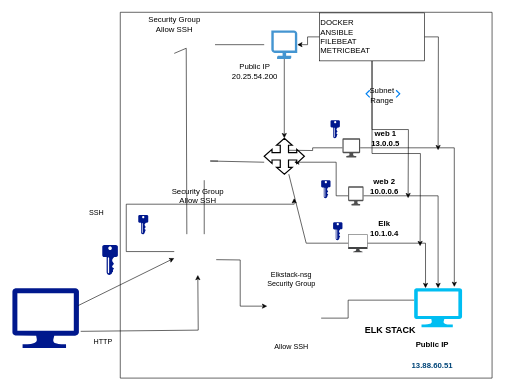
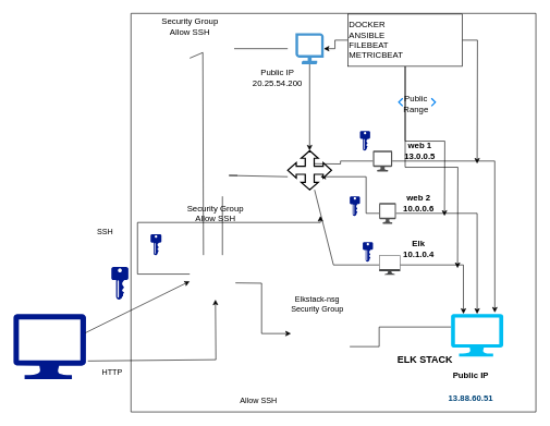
  <mxCell id="0" />
  <mxCell id="1" parent="0" />
  <mxCell id="2" value="" style="sketch=0;aspect=fixed;pointerEvents=1;shadow=0;dashed=0;html=1;strokeColor=none;labelPosition=center;verticalLabelPosition=bottom;verticalAlign=top;align=center;fillColor=#00188D;shape=mxgraph.azure.computer" vertex="1" parent="1"><mxGeometry x="20" y="480" width="111.11" height="100" as="geometry" /></mxCell>
  <mxCell id="3" value="" style="endArrow=classic;html=1;rounded=0;exitX=0.99;exitY=0.29;exitDx=0;exitDy=0;exitPerimeter=0;" edge="1" parent="1" source="2"><mxGeometry width="50" height="50" relative="1" as="geometry"><mxPoint x="161.11" y="490" as="sourcePoint" /><mxPoint x="290" y="430" as="targetPoint" /></mxGeometry></mxCell>
  <mxCell id="4" style="edgeStyle=orthogonalEdgeStyle;rounded=0;orthogonalLoop=1;jettySize=auto;html=1;fontSize=13;" edge="1" parent="1" source="5"><mxGeometry relative="1" as="geometry"><mxPoint x="490" y="330" as="targetPoint" /><Array as="points"><mxPoint x="210" y="419" /><mxPoint x="210" y="340" /></Array></mxGeometry></mxCell>
  <mxCell id="5" value="" style="shape=image;html=1;verticalAlign=top;verticalLabelPosition=bottom;labelBackgroundColor=#ffffff;imageAspect=0;aspect=fixed;image=https://cdn1.iconfinder.com/data/icons/unicons-line-vol-2/24/cloud-wifi-128.png" vertex="1" parent="1"><mxGeometry x="290" y="380" width="78" height="78" as="geometry" /></mxCell>
  <mxCell id="6" value="" style="endArrow=none;html=1;rounded=0;exitX=1.026;exitY=0.72;exitDx=0;exitDy=0;exitPerimeter=0;" edge="1" parent="1" source="2"><mxGeometry width="50" height="50" relative="1" as="geometry"><mxPoint x="161.11" y="550" as="sourcePoint" /><mxPoint x="330" y="550" as="targetPoint" /></mxGeometry></mxCell>
  <mxCell id="7" value="" style="endArrow=classic;html=1;rounded=0;" edge="1" parent="1" target="5"><mxGeometry width="50" height="50" relative="1" as="geometry"><mxPoint x="330" y="550" as="sourcePoint" /><mxPoint x="330" y="480" as="targetPoint" /><Array as="points" /></mxGeometry></mxCell>
  <mxCell id="8" value="" style="endArrow=none;html=1;rounded=0;" edge="1" parent="1"><mxGeometry width="50" height="50" relative="1" as="geometry"><mxPoint x="200" y="630" as="sourcePoint" /><mxPoint x="200" y="20" as="targetPoint" /></mxGeometry></mxCell>
  <mxCell id="9" value="" style="endArrow=none;html=1;rounded=0;" edge="1" parent="1"><mxGeometry width="50" height="50" relative="1" as="geometry"><mxPoint x="200" y="20" as="sourcePoint" /><mxPoint x="820" y="20" as="targetPoint" /></mxGeometry></mxCell>
  <mxCell id="10" value="" style="endArrow=none;html=1;rounded=0;" edge="1" parent="1"><mxGeometry width="50" height="50" relative="1" as="geometry"><mxPoint x="820" y="630" as="sourcePoint" /><mxPoint x="820" y="20" as="targetPoint" /></mxGeometry></mxCell>
  <mxCell id="11" value="" style="endArrow=none;html=1;rounded=0;" edge="1" parent="1"><mxGeometry width="50" height="50" relative="1" as="geometry"><mxPoint x="200" y="630" as="sourcePoint" /><mxPoint x="820" y="630" as="targetPoint" /></mxGeometry></mxCell>
  <mxCell id="12" value="" style="sketch=0;aspect=fixed;pointerEvents=1;shadow=0;dashed=0;html=1;strokeColor=none;labelPosition=center;verticalLabelPosition=bottom;verticalAlign=top;align=center;fillColor=#00188D;shape=mxgraph.mscae.enterprise.key_permissions" vertex="1" parent="1"><mxGeometry x="170" y="408" width="26" height="50" as="geometry" /></mxCell>
  <mxCell id="13" value="SSH" style="text;html=1;align=center;verticalAlign=middle;resizable=0;points=[];autosize=1;strokeColor=none;fillColor=none;" vertex="1" parent="1"><mxGeometry x="140" y="345" width="40" height="20" as="geometry" /></mxCell>
  <mxCell id="14" value="HTTP" style="text;html=1;align=center;verticalAlign=middle;resizable=0;points=[];autosize=1;strokeColor=none;fillColor=none;" vertex="1" parent="1"><mxGeometry x="146" y="560" width="50" height="20" as="geometry" /></mxCell>
  <mxCell id="15" value="" style="endArrow=none;html=1;rounded=0;" edge="1" parent="1"><mxGeometry width="50" height="50" relative="1" as="geometry"><mxPoint x="360" y="432.5" as="sourcePoint" /><mxPoint x="400" y="510" as="targetPoint" /><Array as="points"><mxPoint x="400" y="433" /></Array></mxGeometry></mxCell>
  <mxCell id="16" value="" style="endArrow=classic;html=1;rounded=0;" edge="1" parent="1"><mxGeometry width="50" height="50" relative="1" as="geometry"><mxPoint x="400" y="510" as="sourcePoint" /><mxPoint x="445" y="510" as="targetPoint" /></mxGeometry></mxCell>
  <mxCell id="17" value="" style="shape=image;html=1;verticalAlign=top;verticalLabelPosition=bottom;labelBackgroundColor=#ffffff;imageAspect=0;aspect=fixed;image=https://cdn0.iconfinder.com/data/icons/security-double-color-red-and-black-vol-2/52/fire__wall__firewall__security-128.png" vertex="1" parent="1"><mxGeometry x="440" y="470" width="98" height="98" as="geometry" /></mxCell>
- <mxCell id="18" value="Allow SSH" style="text;html=1;align=center;verticalAlign=middle;resizable=0;points=[];autosize=1;strokeColor=none;fillColor=none;" vertex="1" parent="1"><mxGeometry x="450" y="568" width="70" height="20" as="geometry" /></mxCell>
+ <mxCell id="18" value="Allow SSH" style="text;html=1;align=center;verticalAlign=middle;resizable=0;points=[];autosize=1;strokeColor=none;fillColor=none;" vertex="1" parent="1"><mxGeometry x="360" y="603" width="70" height="20" as="geometry" /></mxCell>
  <mxCell id="19" value="Elkstack-nsg&lt;br&gt;Security Group" style="text;html=1;align=center;verticalAlign=middle;resizable=0;points=[];autosize=1;strokeColor=none;fillColor=none;" vertex="1" parent="1"><mxGeometry x="435" y="450" width="100" height="30" as="geometry" /></mxCell>
  <mxCell id="20" value="" style="endArrow=none;html=1;rounded=0;" edge="1" parent="1"><mxGeometry width="50" height="50" relative="1" as="geometry"><mxPoint x="535" y="530" as="sourcePoint" /><mxPoint x="690" y="500" as="targetPoint" /><Array as="points"><mxPoint x="580" y="530" /><mxPoint x="580" y="500" /></Array></mxGeometry></mxCell>
  <mxCell id="21" value="" style="verticalLabelPosition=bottom;html=1;verticalAlign=top;align=center;strokeColor=none;fillColor=#00BEF2;shape=mxgraph.azure.computer;pointerEvents=1;" vertex="1" parent="1"><mxGeometry x="690" y="480" width="80" height="65" as="geometry" /></mxCell>
  <mxCell id="22" value="&lt;b&gt;&lt;font style=&quot;font-size: 15px&quot;&gt;ELK STACK&lt;/font&gt;&lt;/b&gt;" style="text;html=1;align=center;verticalAlign=middle;resizable=0;points=[];autosize=1;strokeColor=none;fillColor=none;" vertex="1" parent="1"><mxGeometry x="600" y="540" width="100" height="20" as="geometry" /></mxCell>
  <mxCell id="23" value="&lt;font style=&quot;font-size: 13px&quot;&gt;&lt;b&gt;Public IP&lt;br&gt;&lt;br&gt;&lt;span style=&quot;color: rgb(0 , 69 , 120) ; font-family: &amp;#34;az_ea_font&amp;#34; , &amp;#34;segoe ui&amp;#34; , &amp;#34;az_font&amp;#34; , , , &amp;#34;blinkmacsystemfont&amp;#34; , &amp;#34;roboto&amp;#34; , &amp;#34;oxygen&amp;#34; , &amp;#34;ubuntu&amp;#34; , &amp;#34;cantarell&amp;#34; , &amp;#34;open sans&amp;#34; , &amp;#34;helvetica neue&amp;#34; , sans-serif ; background-color: rgb(255 , 255 , 255)&quot;&gt;13.88.60.51&lt;/span&gt;&lt;/b&gt;&lt;br&gt;&lt;/font&gt;" style="text;html=1;align=center;verticalAlign=middle;resizable=0;points=[];autosize=1;strokeColor=none;fillColor=none;fontSize=15;" vertex="1" parent="1"><mxGeometry x="680" y="560" width="80" height="60" as="geometry" /></mxCell>
  <mxCell id="24" style="edgeStyle=orthogonalEdgeStyle;rounded=0;orthogonalLoop=1;jettySize=auto;html=1;entryX=0.238;entryY=0;entryDx=0;entryDy=0;entryPerimeter=0;fontSize=13;" edge="1" parent="1" source="25" target="21"><mxGeometry relative="1" as="geometry" /></mxCell>
  <mxCell id="25" value="" style="sketch=0;pointerEvents=1;shadow=0;dashed=0;html=1;strokeColor=none;fillColor=#434445;aspect=fixed;labelPosition=center;verticalLabelPosition=bottom;verticalAlign=top;align=center;outlineConnect=0;shape=mxgraph.vvd.monitor;fontSize=13;" vertex="1" parent="1"><mxGeometry x="580" y="390" width="32.26" height="30" as="geometry" /></mxCell>
  <mxCell id="26" style="edgeStyle=orthogonalEdgeStyle;rounded=0;orthogonalLoop=1;jettySize=auto;html=1;fontSize=13;entryX=0.5;entryY=0;entryDx=0;entryDy=0;entryPerimeter=0;" edge="1" parent="1" source="28" target="21"><mxGeometry relative="1" as="geometry"><mxPoint x="750" y="296" as="targetPoint" /></mxGeometry></mxCell>
  <mxCell id="27" style="edgeStyle=orthogonalEdgeStyle;rounded=0;orthogonalLoop=1;jettySize=auto;html=1;fontSize=13;" edge="1" parent="1" source="28"><mxGeometry relative="1" as="geometry"><mxPoint x="490" y="270" as="targetPoint" /><Array as="points"><mxPoint x="560" y="326" /><mxPoint x="560" y="270" /></Array></mxGeometry></mxCell>
  <mxCell id="28" value="" style="sketch=0;pointerEvents=1;shadow=0;dashed=0;html=1;strokeColor=none;fillColor=#505050;labelPosition=center;verticalLabelPosition=bottom;verticalAlign=top;outlineConnect=0;align=center;shape=mxgraph.office.devices.lcd_monitor;fontSize=13;" vertex="1" parent="1"><mxGeometry x="580" y="310" width="25.63" height="32" as="geometry" /></mxCell>
  <mxCell id="29" style="edgeStyle=orthogonalEdgeStyle;rounded=0;orthogonalLoop=1;jettySize=auto;html=1;entryX=0.838;entryY=-0.031;entryDx=0;entryDy=0;entryPerimeter=0;fontSize=13;" edge="1" parent="1" source="31" target="21"><mxGeometry relative="1" as="geometry" /></mxCell>
  <mxCell id="30" style="edgeStyle=orthogonalEdgeStyle;rounded=0;orthogonalLoop=1;jettySize=auto;html=1;fontSize=13;" edge="1" parent="1" source="31"><mxGeometry relative="1" as="geometry"><mxPoint x="470" y="250" as="targetPoint" /></mxGeometry></mxCell>
  <mxCell id="31" value="" style="sketch=0;pointerEvents=1;shadow=0;dashed=0;html=1;strokeColor=none;fillColor=#505050;labelPosition=center;verticalLabelPosition=bottom;verticalAlign=top;outlineConnect=0;align=center;shape=mxgraph.office.devices.lcd_monitor;fontSize=13;" vertex="1" parent="1"><mxGeometry x="570.5" y="230" width="29.5" height="32" as="geometry" /></mxCell>
  <mxCell id="32" value="&lt;b&gt;web 1&lt;br&gt;13.0.0.5&lt;/b&gt;" style="text;html=1;align=center;verticalAlign=middle;resizable=0;points=[];autosize=1;strokeColor=none;fillColor=none;fontSize=13;" vertex="1" parent="1"><mxGeometry x="612.26" y="210" width="60" height="40" as="geometry" /></mxCell>
  <mxCell id="33" value="&lt;b&gt;web 2&lt;br&gt;10.0.0.6&lt;/b&gt;" style="text;html=1;align=center;verticalAlign=middle;resizable=0;points=[];autosize=1;strokeColor=none;fillColor=none;fontSize=13;" vertex="1" parent="1"><mxGeometry x="610" y="290" width="60" height="40" as="geometry" /></mxCell>
  <mxCell id="34" value="&lt;b&gt;Elk&lt;br&gt;10.1.0.4&lt;/b&gt;" style="text;html=1;align=center;verticalAlign=middle;resizable=0;points=[];autosize=1;strokeColor=none;fillColor=none;fontSize=13;" vertex="1" parent="1"><mxGeometry x="610" y="360" width="60" height="40" as="geometry" /></mxCell>
  <mxCell id="35" value="" style="sketch=0;aspect=fixed;pointerEvents=1;shadow=0;dashed=0;html=1;strokeColor=none;labelPosition=center;verticalLabelPosition=bottom;verticalAlign=top;align=center;fillColor=#00188D;shape=mxgraph.mscae.enterprise.key_permissions;fontSize=13;" vertex="1" parent="1"><mxGeometry x="554.9" y="370" width="15.6" height="30" as="geometry" /></mxCell>
  <mxCell id="36" value="" style="sketch=0;aspect=fixed;pointerEvents=1;shadow=0;dashed=0;html=1;strokeColor=none;labelPosition=center;verticalLabelPosition=bottom;verticalAlign=top;align=center;fillColor=#00188D;shape=mxgraph.mscae.enterprise.key_permissions;fontSize=13;" vertex="1" parent="1"><mxGeometry x="535" y="300" width="15.6" height="30" as="geometry" /></mxCell>
  <mxCell id="37" value="" style="sketch=0;aspect=fixed;pointerEvents=1;shadow=0;dashed=0;html=1;strokeColor=none;labelPosition=center;verticalLabelPosition=bottom;verticalAlign=top;align=center;fillColor=#00188D;shape=mxgraph.mscae.enterprise.key_permissions;fontSize=13;" vertex="1" parent="1"><mxGeometry x="550.6" y="200" width="15.6" height="30" as="geometry" /></mxCell>
  <mxCell id="38" value="" style="shape=mxgraph.arrows.quad_arrow;html=1;verticalLabelPosition=bottom;verticalAlign=top;strokeWidth=2;strokeColor=#000000;fontSize=13;" vertex="1" parent="1"><mxGeometry x="440" y="230" width="67" height="60" as="geometry" /></mxCell>
  <mxCell id="39" value="" style="endArrow=none;startArrow=none;html=1;rounded=0;fontSize=13;" edge="1" parent="1" source="25" target="38"><mxGeometry width="50" height="50" relative="1" as="geometry"><mxPoint x="580" y="405" as="sourcePoint" /><mxPoint x="470" y="270" as="targetPoint" /><Array as="points"><mxPoint x="510" y="405" /></Array></mxGeometry></mxCell>
  <mxCell id="40" value="" style="shape=image;html=1;verticalAlign=top;verticalLabelPosition=bottom;labelBackgroundColor=#ffffff;imageAspect=0;aspect=fixed;image=https://cdn0.iconfinder.com/data/icons/security-double-color-red-and-black-vol-2/52/fire__wall__firewall__security-128.png" vertex="1" parent="1"><mxGeometry x="290" y="240" width="70" height="70" as="geometry" /></mxCell>
  <mxCell id="41" value="" style="endArrow=none;html=1;rounded=0;fontSize=13;startArrow=none;" edge="1" parent="1" source="45"><mxGeometry width="50" height="50" relative="1" as="geometry"><mxPoint x="430" y="80" as="sourcePoint" /><mxPoint x="311" y="390" as="targetPoint" /><Array as="points"><mxPoint x="310" y="79.98" /></Array></mxGeometry></mxCell>
  <mxCell id="42" value="" style="endArrow=none;html=1;rounded=0;fontSize=13;entryX=1.043;entryY=0.4;entryDx=0;entryDy=0;entryPerimeter=0;exitX=0;exitY=0.667;exitDx=0;exitDy=0;exitPerimeter=0;" edge="1" parent="1" source="38" target="40"><mxGeometry width="50" height="50" relative="1" as="geometry"><mxPoint x="440" y="270.02" as="sourcePoint" /><mxPoint x="350.996" y="372.98" as="targetPoint" /><Array as="points"><mxPoint x="350" y="268" /></Array></mxGeometry></mxCell>
  <mxCell id="43" value="Security Group&lt;br&gt;Allow SSH" style="text;html=1;align=center;verticalAlign=middle;resizable=0;points=[];autosize=1;strokeColor=none;fillColor=none;fontSize=13;" vertex="1" parent="1"><mxGeometry x="279" y="306" width="100" height="40" as="geometry" /></mxCell>
  <mxCell id="44" value="" style="endArrow=none;html=1;rounded=0;fontSize=13;" edge="1" parent="1"><mxGeometry width="50" height="50" relative="1" as="geometry"><mxPoint x="340" y="390" as="sourcePoint" /><mxPoint x="340" y="300" as="targetPoint" /></mxGeometry></mxCell>
  <mxCell id="45" value="" style="shape=image;html=1;verticalAlign=top;verticalLabelPosition=bottom;labelBackgroundColor=#ffffff;imageAspect=0;aspect=fixed;image=https://cdn0.iconfinder.com/data/icons/security-double-color-red-and-black-vol-2/52/fire__wall__firewall__security-128.png" vertex="1" parent="1"><mxGeometry x="290" y="40" width="68" height="68" as="geometry" /></mxCell>
  <mxCell id="46" value="" style="endArrow=none;html=1;rounded=0;fontSize=13;" edge="1" parent="1" target="45"><mxGeometry width="50" height="50" relative="1" as="geometry"><mxPoint x="440" y="74" as="sourcePoint" /><mxPoint x="311" y="390" as="targetPoint" /><Array as="points" /></mxGeometry></mxCell>
  <mxCell id="47" style="edgeStyle=orthogonalEdgeStyle;rounded=0;orthogonalLoop=1;jettySize=auto;html=1;entryX=0.5;entryY=0;entryDx=0;entryDy=0;entryPerimeter=0;fontSize=13;" edge="1" parent="1" source="48" target="38"><mxGeometry relative="1" as="geometry" /></mxCell>
  <mxCell id="48" value="" style="pointerEvents=1;shadow=0;dashed=0;html=1;strokeColor=none;fillColor=#4495D1;labelPosition=center;verticalLabelPosition=bottom;verticalAlign=top;align=center;outlineConnect=0;shape=mxgraph.veeam.monitor;fontSize=13;" vertex="1" parent="1"><mxGeometry x="451.9" y="50.2" width="43.2" height="47.6" as="geometry" /></mxCell>
  <mxCell id="49" value="Security Group&lt;br&gt;Allow SSH" style="text;html=1;align=center;verticalAlign=middle;resizable=0;points=[];autosize=1;strokeColor=none;fillColor=none;fontSize=13;" vertex="1" parent="1"><mxGeometry x="240" y="20" width="100" height="40" as="geometry" /></mxCell>
  <mxCell id="50" style="edgeStyle=orthogonalEdgeStyle;rounded=0;orthogonalLoop=1;jettySize=auto;html=1;fontSize=13;" edge="1" parent="1" source="54"><mxGeometry relative="1" as="geometry"><mxPoint x="700" y="410" as="targetPoint" /></mxGeometry></mxCell>
  <mxCell id="51" style="edgeStyle=orthogonalEdgeStyle;rounded=0;orthogonalLoop=1;jettySize=auto;html=1;fontSize=13;" edge="1" parent="1" source="54"><mxGeometry relative="1" as="geometry"><mxPoint x="680" y="330" as="targetPoint" /></mxGeometry></mxCell>
  <mxCell id="52" style="edgeStyle=orthogonalEdgeStyle;rounded=0;orthogonalLoop=1;jettySize=auto;html=1;fontSize=13;" edge="1" parent="1" source="54"><mxGeometry relative="1" as="geometry"><mxPoint x="730" y="250" as="targetPoint" /></mxGeometry></mxCell>
  <mxCell id="53" style="edgeStyle=orthogonalEdgeStyle;rounded=0;orthogonalLoop=1;jettySize=auto;html=1;fontSize=13;" edge="1" parent="1" source="54" target="48"><mxGeometry relative="1" as="geometry" /></mxCell>
  <mxCell id="54" value="DOCKER&lt;br&gt;ANSIBLE&lt;br&gt;FILEBEAT&lt;br&gt;METRICBEAT" style="whiteSpace=wrap;html=1;aspect=fixed;fontSize=13;align=left;" vertex="1" parent="1"><mxGeometry x="532.25" y="21" width="175" height="80" as="geometry" /></mxCell>
  <mxCell id="55" value="" style="sketch=0;aspect=fixed;pointerEvents=1;shadow=0;dashed=0;html=1;strokeColor=none;labelPosition=center;verticalLabelPosition=bottom;verticalAlign=top;align=center;fillColor=#00188D;shape=mxgraph.mscae.enterprise.key_permissions" vertex="1" parent="1"><mxGeometry x="230" y="358" width="16.64" height="32" as="geometry" /></mxCell>
  <mxCell id="56" value="Public IP&lt;br&gt;20.25.54.200" style="text;html=1;align=center;verticalAlign=middle;resizable=0;points=[];autosize=1;strokeColor=none;fillColor=none;fontSize=13;" vertex="1" parent="1"><mxGeometry x="379" y="97.8" width="90" height="40" as="geometry" /></mxCell>
  <mxCell id="57" value="" style="html=1;verticalLabelPosition=bottom;labelBackgroundColor=#ffffff;verticalAlign=top;shadow=0;dashed=0;strokeWidth=2;shape=mxgraph.ios7.misc.left;strokeColor=#0080f0;fontSize=13;" vertex="1" parent="1"><mxGeometry x="610" y="150" width="6" height="12" as="geometry" /></mxCell>
  <mxCell id="58" value="" style="html=1;verticalLabelPosition=bottom;labelBackgroundColor=#ffffff;verticalAlign=top;shadow=0;dashed=0;strokeWidth=2;shape=mxgraph.ios7.misc.right;strokeColor=#0080f0;fontSize=13;" vertex="1" parent="1"><mxGeometry x="660" y="150" width="6" height="12" as="geometry" /></mxCell>
- <mxCell id="59" value="Subnet&lt;br&gt;Range" style="text;html=1;align=center;verticalAlign=middle;resizable=0;points=[];autosize=1;strokeColor=none;fillColor=none;fontSize=13;" vertex="1" parent="1"><mxGeometry x="605.63" y="137.8" width="60" height="40" as="geometry" /></mxCell>
+ <mxCell id="59" value="Public&lt;br&gt;Range" style="text;html=1;align=center;verticalAlign=middle;resizable=0;points=[];autosize=1;strokeColor=none;fillColor=none;fontSize=13;" vertex="1" parent="1"><mxGeometry x="605.63" y="137.8" width="60" height="40" as="geometry" /></mxCell>
